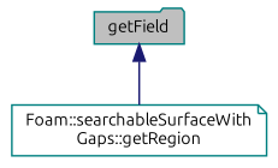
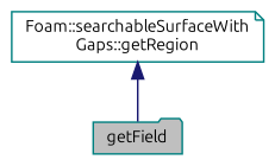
  digraph {
    rankdir=TB
    fontname=Ubuntu
    node [color=teal fontname=Ubuntu fontsize=10]
    n1 [fillcolor=grey75 fontcolor=black height=0.2 label=getField shape=folder style=filled width=0.4]
    n2 [height=0.2 label="Foam::searchableSurfaceWith\lGaps::getRegion" shape=note width=0.4]
-   n1 -> n2 [color=midnightblue dir=back fontname=Ubuntu fontsize=10 labelfontname=Helvetica labelfontsize=10 style=solid]
+   n2 -> n1 [color=midnightblue dir=back fontname=Ubuntu fontsize=10 labelfontname=Helvetica labelfontsize=10 style=solid]
  }
